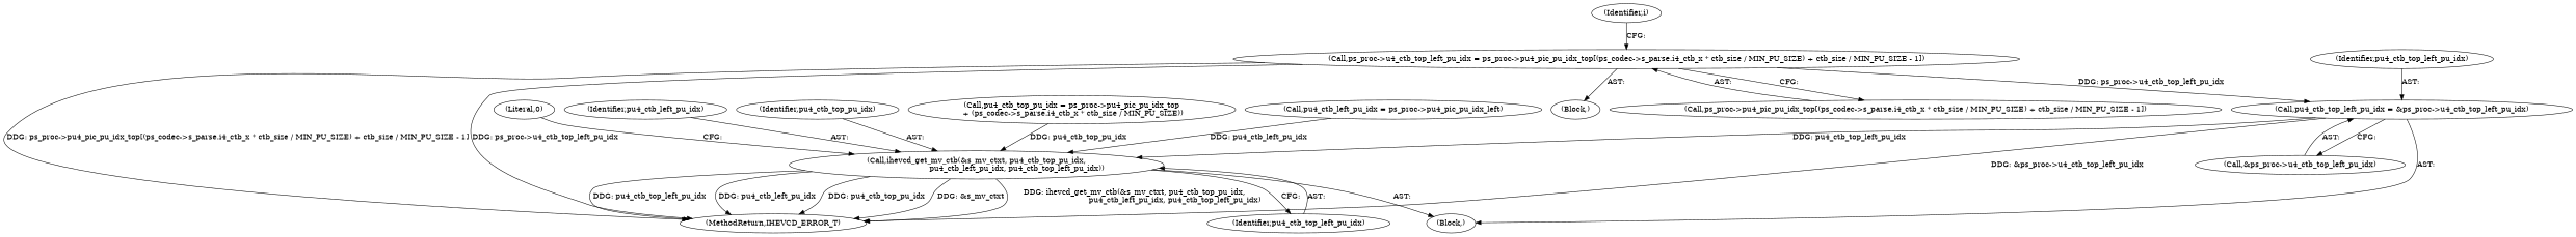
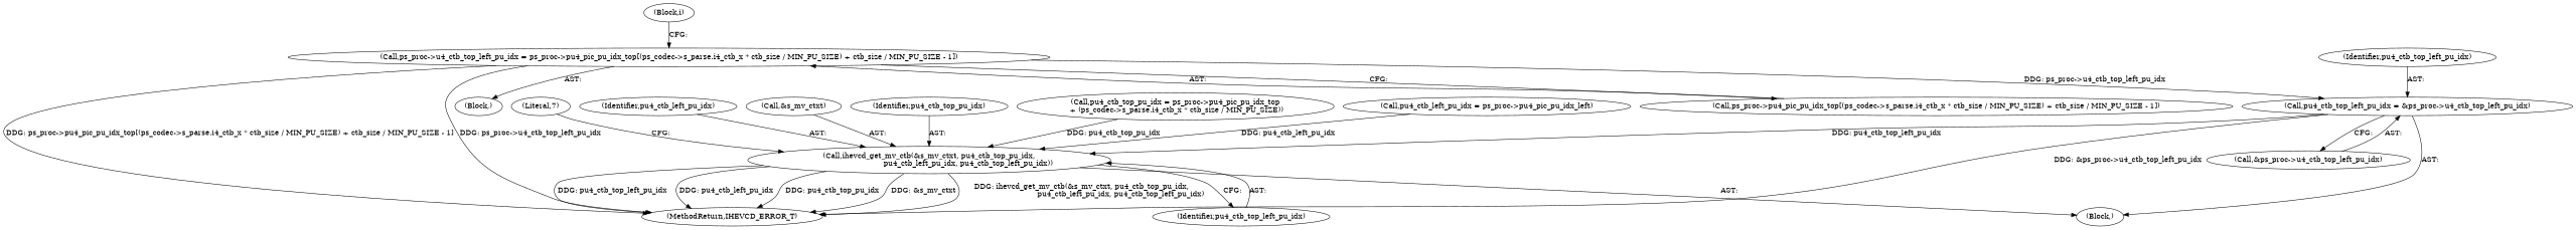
  digraph {
    n1 [label="(Call,ps_proc->u4_ctb_top_left_pu_idx = ps_proc->pu4_pic_pu_idx_top[(ps_codec->s_parse.i4_ctb_x * ctb_size / MIN_PU_SIZE) + ctb_size / MIN_PU_SIZE - 1])"]
    n2 [label="(Call,pu4_ctb_top_left_pu_idx = &ps_proc->u4_ctb_top_left_pu_idx)"]
    n3 [label="(Block,)"]
    n4 [label="(MethodReturn,IHEVCD_ERROR_T)"]
    n5 [label="(Call,ps_proc->pu4_pic_pu_idx_top[(ps_codec->s_parse.i4_ctb_x * ctb_size / MIN_PU_SIZE) + ctb_size / MIN_PU_SIZE - 1])"]
    n6 [label="(Call,ihevcd_get_mv_ctb(&s_mv_ctxt, pu4_ctb_top_pu_idx,\n                                  pu4_ctb_left_pu_idx, pu4_ctb_top_left_pu_idx))"]
    n7 [label="(Block,)"]
    n8 [label="(Call,&ps_proc->u4_ctb_top_left_pu_idx)"]
    n9 [label="(Identifier,pu4_ctb_top_left_pu_idx)"]
-   n10 [label="(Identifier,i)"]
-   n11 [label="(Literal,0)"]
+   n10 [label="(Block,i)"]
+   n11 [label="(Literal,7)"]
    n12 [label="(Identifier,pu4_ctb_left_pu_idx)"]
+   n13 [label="(Call,&s_mv_ctxt)"]
    n14 [label="(Identifier,pu4_ctb_top_left_pu_idx)"]
    n15 [label="(Identifier,pu4_ctb_top_pu_idx)"]
    n16 [label="(Call,pu4_ctb_top_pu_idx = ps_proc->pu4_pic_pu_idx_top\n + (ps_codec->s_parse.i4_ctb_x * ctb_size / MIN_PU_SIZE))"]
    n17 [label="(Call,pu4_ctb_left_pu_idx = ps_proc->pu4_pic_pu_idx_left)"]
    n1 -> n2 [label="DDG: ps_proc->u4_ctb_top_left_pu_idx"]
    n1 -> n3 [label="AST: "]
    n1 -> n4 [label="DDG: ps_proc->u4_ctb_top_left_pu_idx"]
    n1 -> n4 [label="DDG: ps_proc->pu4_pic_pu_idx_top[(ps_codec->s_parse.i4_ctb_x * ctb_size / MIN_PU_SIZE) + ctb_size / MIN_PU_SIZE - 1]"]
    n1 -> n5 [label="CFG: "]
    n2 -> n4 [label="DDG: &ps_proc->u4_ctb_top_left_pu_idx"]
    n2 -> n6 [label="DDG: pu4_ctb_top_left_pu_idx"]
    n2 -> n7 [label="AST: "]
    n2 -> n8 [label="CFG: "]
    n5 -> n1 [label="AST: "]
    n6 -> n4 [label="DDG: pu4_ctb_top_left_pu_idx"]
    n6 -> n4 [label="DDG: pu4_ctb_left_pu_idx"]
    n6 -> n4 [label="DDG: pu4_ctb_top_pu_idx"]
    n6 -> n4 [label="DDG: &s_mv_ctxt"]
    n6 -> n4 [label="DDG: ihevcd_get_mv_ctb(&s_mv_ctxt, pu4_ctb_top_pu_idx,\n                                  pu4_ctb_left_pu_idx, pu4_ctb_top_left_pu_idx)"]
    n6 -> n7 [label="AST: "]
    n6 -> n9 [label="CFG: "]
    n8 -> n2 [label="AST: "]
    n9 -> n6 [label="AST: "]
    n10 -> n1 [label="CFG: "]
    n11 -> n6 [label="CFG: "]
    n12 -> n6 [label="AST: "]
+   n13 -> n6 [label="AST: "]
    n14 -> n2 [label="AST: "]
    n15 -> n6 [label="AST: "]
    n16 -> n6 [label="DDG: pu4_ctb_top_pu_idx"]
    n17 -> n6 [label="DDG: pu4_ctb_left_pu_idx"]
  }
